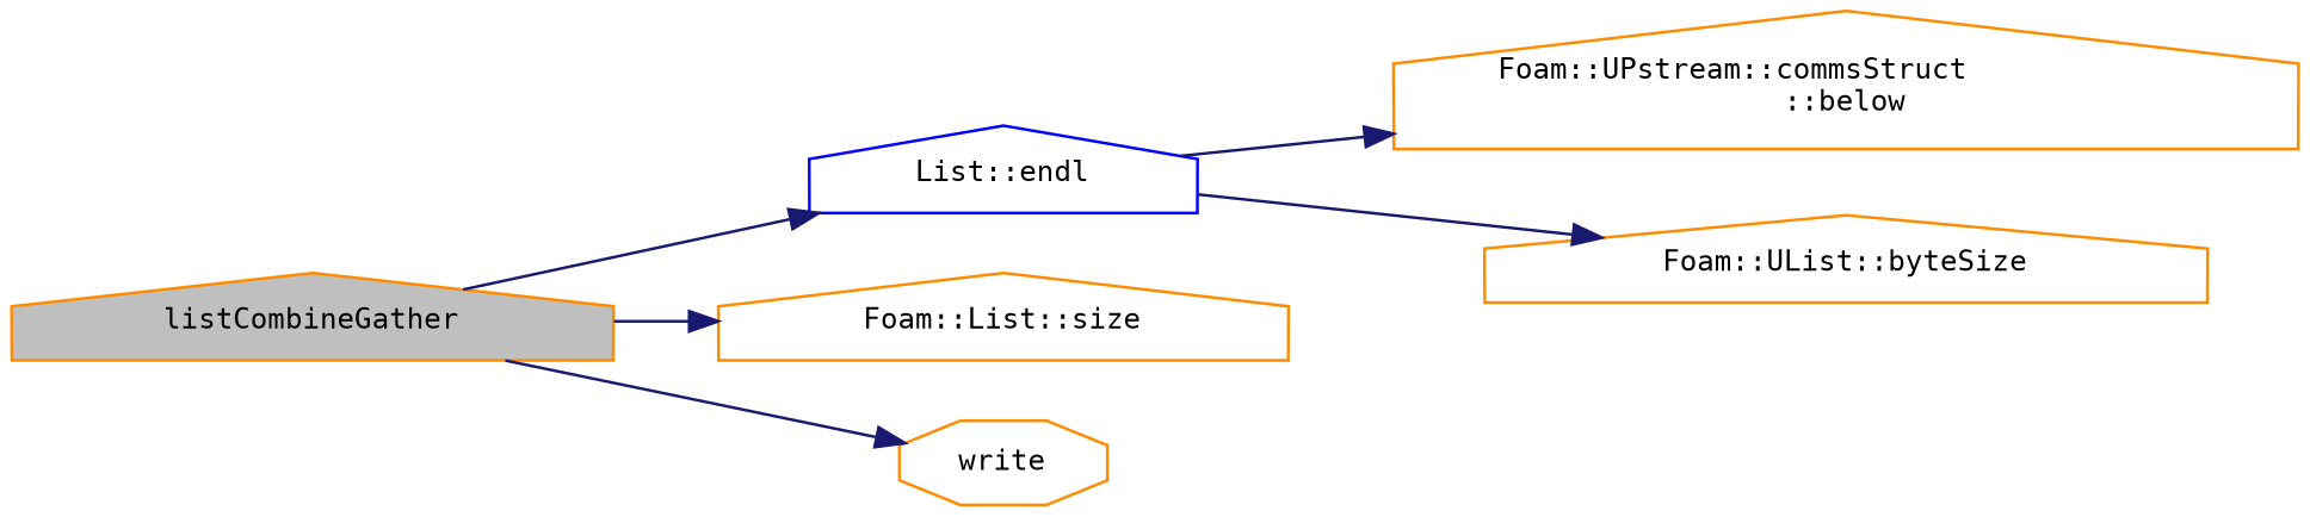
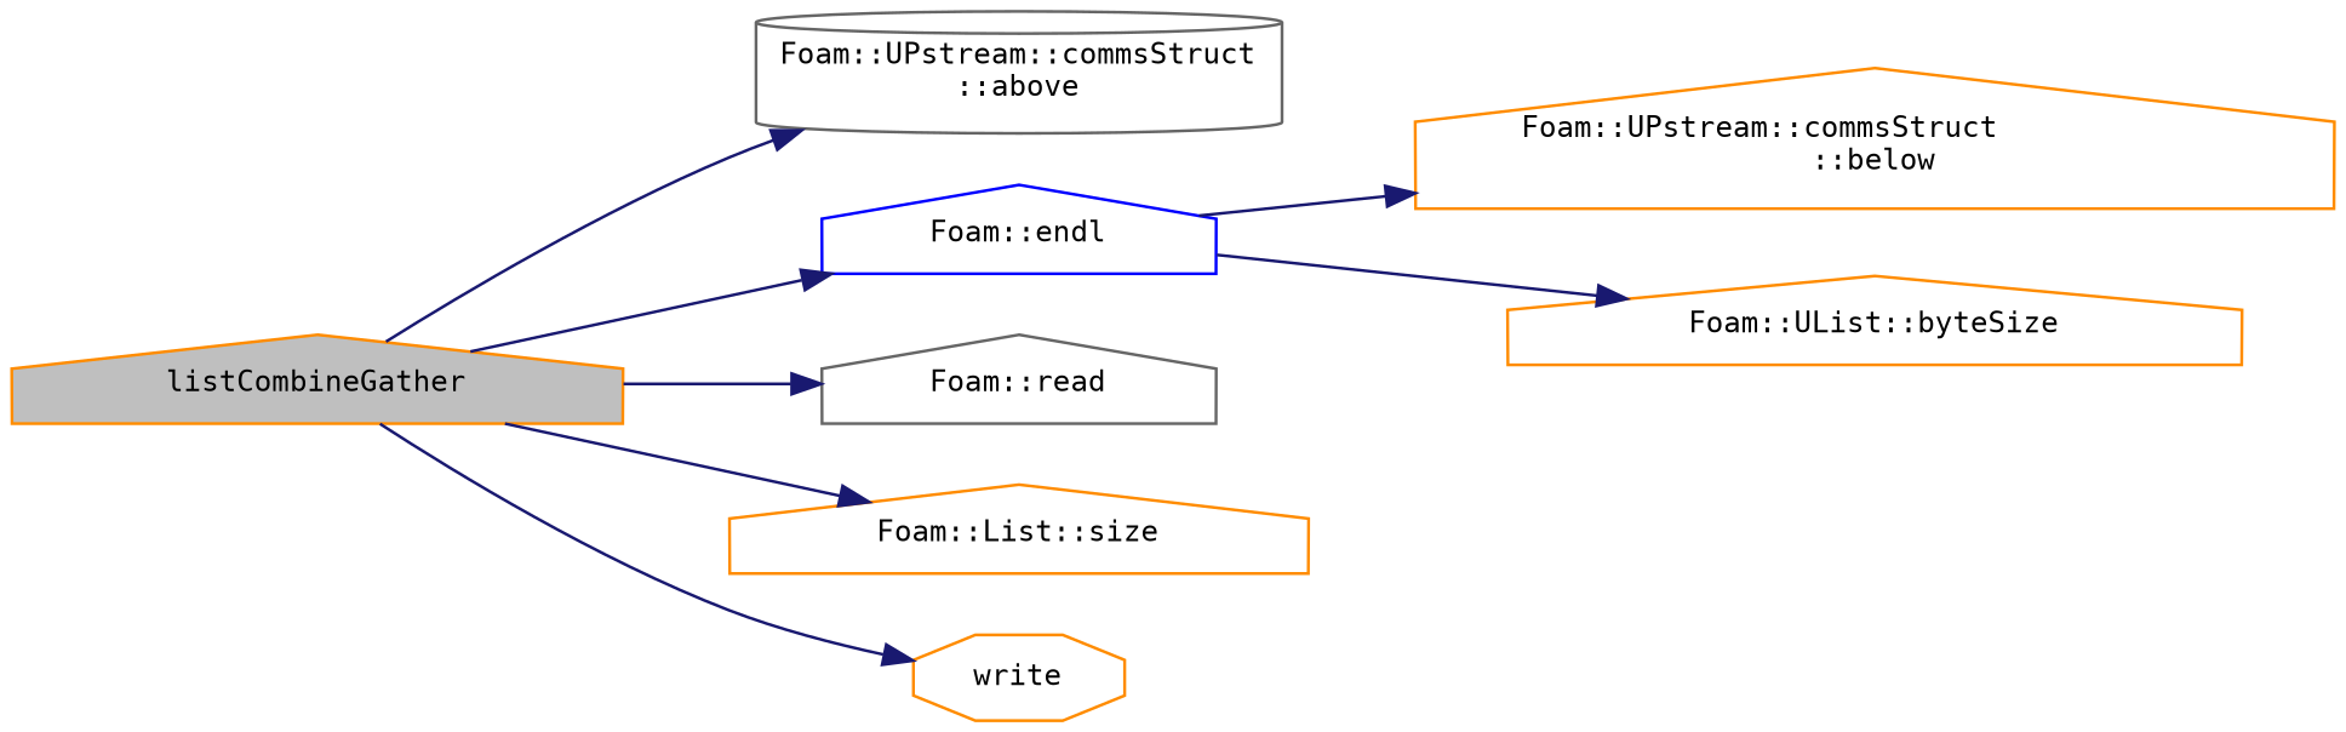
  digraph {
    fontname="DejaVu Sans Mono"
    rankdir=LR
    node [color=darkorange fontname="DejaVu Sans Mono" fontsize=10 shape=house]
    edge [color=midnightblue fontname="DejaVu Sans Mono" fontsize=10 labelfontname=Helvetica labelfontsize=10 style=solid]
    n1 [fillcolor=grey75 fontcolor=black height=0.2 label=listCombineGather style=filled width=0.4]
-   n3 [color=blue height=0.2 label="List::endl" width=0.4]
+   n2 [color=gray40 height=0.2 label="Foam::UPstream::commsStruct\l::above" shape=cylinder width=0.4]
+   n3 [color=blue height=0.2 label="Foam::endl" width=0.4]
+   n4 [color=gray40 height=0.2 label="Foam::read" width=0.4]
    n5 [height=0.2 label="Foam::List::size" width=0.4]
    n6 [height=0.2 label=write shape=octagon width=0.4]
    n7 [height=0.2 label="Foam::UPstream::commsStruct\l::below" width=0.4]
    n8 [height=0.2 label="Foam::UList::byteSize" width=0.4]
+   n1 -> n2
    n1 -> n3
+   n1 -> n4
    n1 -> n5
    n1 -> n6
    n3 -> n7
    n3 -> n8
  }
